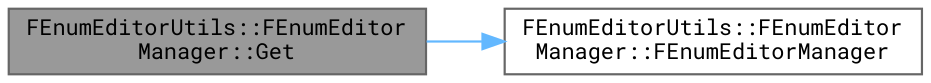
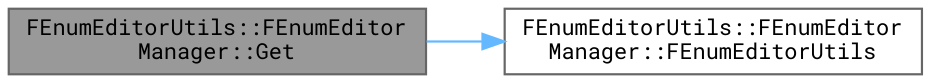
  digraph {
    rankdir=LR
    fontname="Roboto Mono"
    node [fontname="Roboto Mono" fontsize=10 shape=box style=filled]
    n1 [color=gray40 fillcolor=grey60 fontcolor=black height=0.2 label="FEnumEditorUtils::FEnumEditor\lManager::Get" width=0.4]
-   n2 [color=grey40 fillcolor=white height=0.2 label="FEnumEditorUtils::FEnumEditor\lManager::FEnumEditorManager" width=0.4]
+   n2 [color=grey40 fillcolor=white height=0.2 label="FEnumEditorUtils::FEnumEditor\lManager::FEnumEditorUtils" width=0.4]
    n1 -> n2 [color=steelblue1 fontname="Roboto Mono" fontsize=10 labelfontname=Helvetica labelfontsize=10 style=solid]
  }
